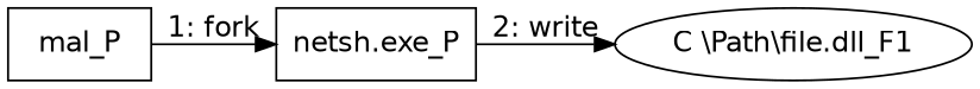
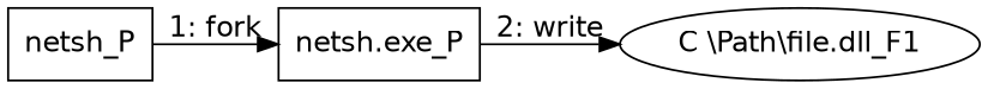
  digraph {
    engine=neato
    fixedsize=false
    fontsize=10
    nodesep=0.3
    rankdir=LR
    ranksep=0
    splines=true
    fontname="DejaVu Sans"
    node [node_type=Process shape=box fontname="DejaVu Sans"]
    edge [fontname="DejaVu Sans"]
-   mal_P
+   mal_P [label=netsh_P]
    "netsh.exe_P"
    "C \\Path\\file.dll_F1" [node_type=File shape=ellipse]
    mal_P -> "netsh.exe_P" [label="1: fork"]
    "netsh.exe_P" -> "C \\Path\\file.dll_F1" [label="2: write"]
  }
